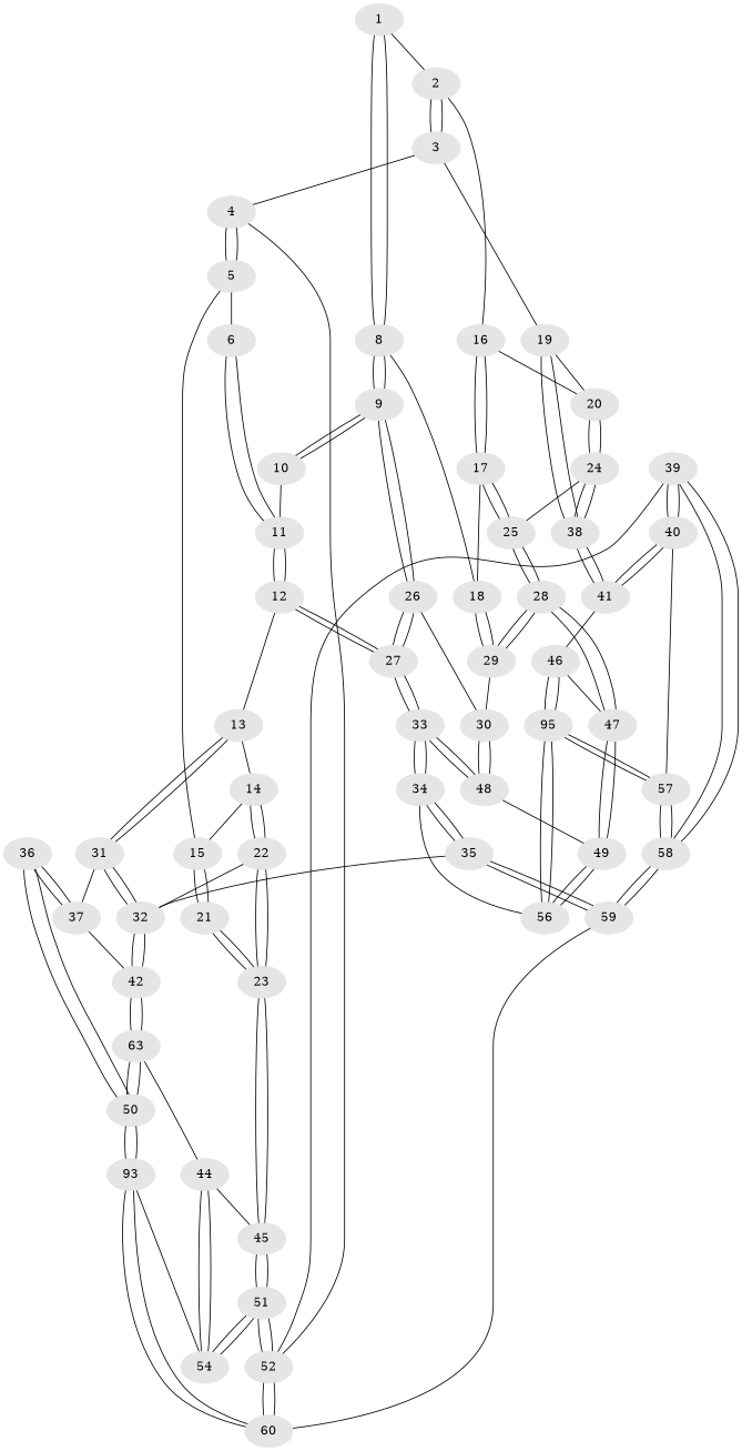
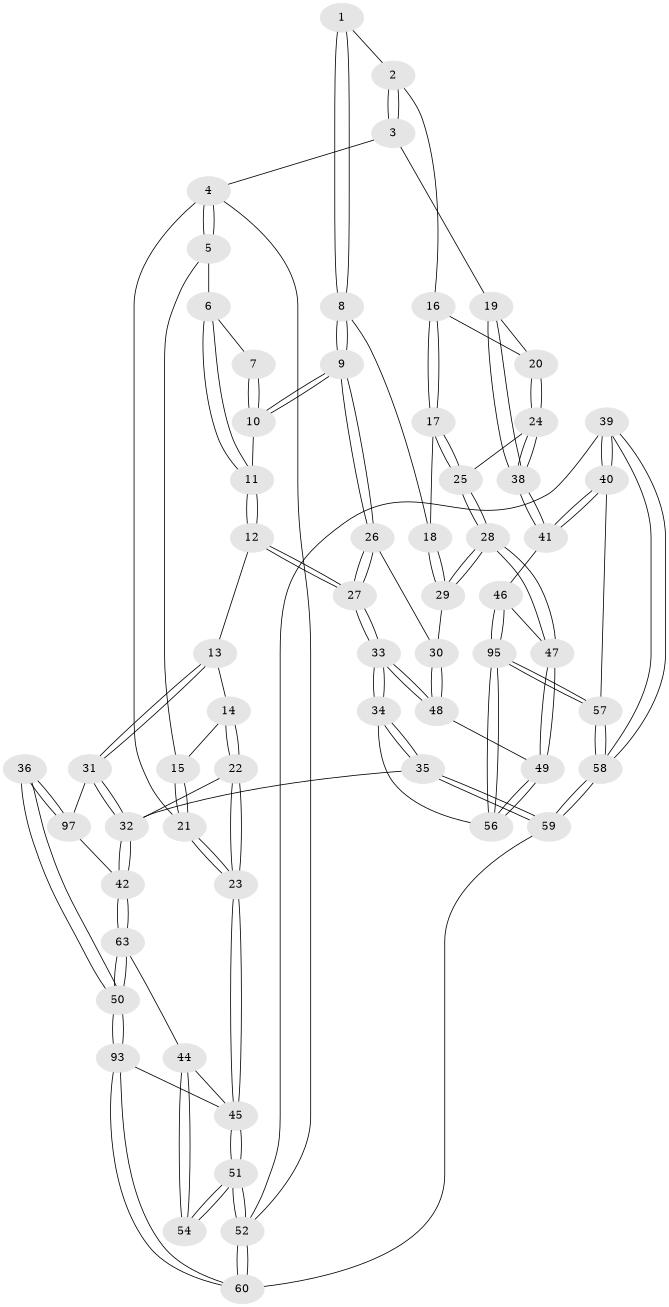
  graph {
    node [color=gray90 style=filled]
    1
    2
    8
    3
    16
    9
    18
    4
    19
    17
    20
    5
    21
    52
    38
    39
    40
    58
    6
    15
    23
    60
+   7
    11
    10
    12
    26
    29
    27
    30
    13
    14
    31
    33
    22
    32
-   37
+   37 [label=97]
    25
    24
    28
    41
    45
    42
    51
    47
    48
    34
    49
    n49 [label=63]
    35
    56
    59
    36
    50
    n55 [label=93]
    46
    57
    n58 [label=95]
    44
    54
    1 -- 2
    1 -- 8
    1 -- 8
    2 -- 3
    2 -- 3
    2 -- 16
    8 -- 9
    8 -- 9
    8 -- 18
    3 -- 4
    3 -- 19
    16 -- 17
    16 -- 17
    16 -- 20
    9 -- 10
    9 -- 10
    9 -- 26
    9 -- 26
    18 -- 29
    18 -- 29
    4 -- 5
    4 -- 5
+   4 -- 21
    4 -- 52
    19 -- 20
    19 -- 38
    19 -- 38
    17 -- 18
    17 -- 25
    17 -- 25
    20 -- 24
    20 -- 24
    5 -- 6
    5 -- 15
    21 -- 23
    21 -- 23
    52 -- 60
    52 -- 60
    38 -- 41
    38 -- 41
    39 -- 52
    39 -- 40
    39 -- 40
    39 -- 58
    39 -- 58
    40 -- 41
    40 -- 41
    40 -- 57
    58 -- 59
    58 -- 59
+   6 -- 7
    6 -- 11
    6 -- 11
    15 -- 21
    15 -- 21
    23 -- 45
    23 -- 45
+   7 -- 10
+   7 -- 10
    11 -- 12
    11 -- 12
    10 -- 11
    12 -- 27
    12 -- 27
    12 -- 13
    26 -- 27
    26 -- 27
    26 -- 30
    29 -- 30
    27 -- 33
    27 -- 33
    30 -- 48
    30 -- 48
    13 -- 14
    13 -- 31
    13 -- 31
    14 -- 15
    14 -- 22
    14 -- 22
    31 -- 32
    31 -- 32
    31 -- 37
    33 -- 48
    33 -- 48
    33 -- 34
    33 -- 34
    22 -- 23
    22 -- 23
    22 -- 32
    32 -- 42
    32 -- 42
    37 -- 42
    25 -- 28
    25 -- 28
    24 -- 38
    24 -- 38
    24 -- 25
    28 -- 29
    28 -- 29
    28 -- 47
    28 -- 47
    41 -- 46
    45 -- 51
    45 -- 51
    42 -- n49
    42 -- n49
    51 -- 52
    51 -- 52
    51 -- 54
    51 -- 54
    47 -- 49
    47 -- 49
    48 -- 49
    34 -- 35
    34 -- 35
    34 -- 56
    49 -- 56
    49 -- 56
    n49 -- 50
    n49 -- 50
    n49 -- 44
    35 -- 32
    35 -- 59
    35 -- 59
    59 -- 60
    36 -- 37
    36 -- 37
    36 -- 50
    36 -- 50
    50 -- n55
    50 -- n55
    n55 -- 60
    n55 -- 60
-   n55 -- 54
+   n55 -- 45
    46 -- 47
    46 -- n58
    46 -- n58
    57 -- 58
    57 -- 58
    n58 -- 56
    n58 -- 56
    n58 -- 57
    n58 -- 57
    44 -- 45
    44 -- 54
    44 -- 54
  }
